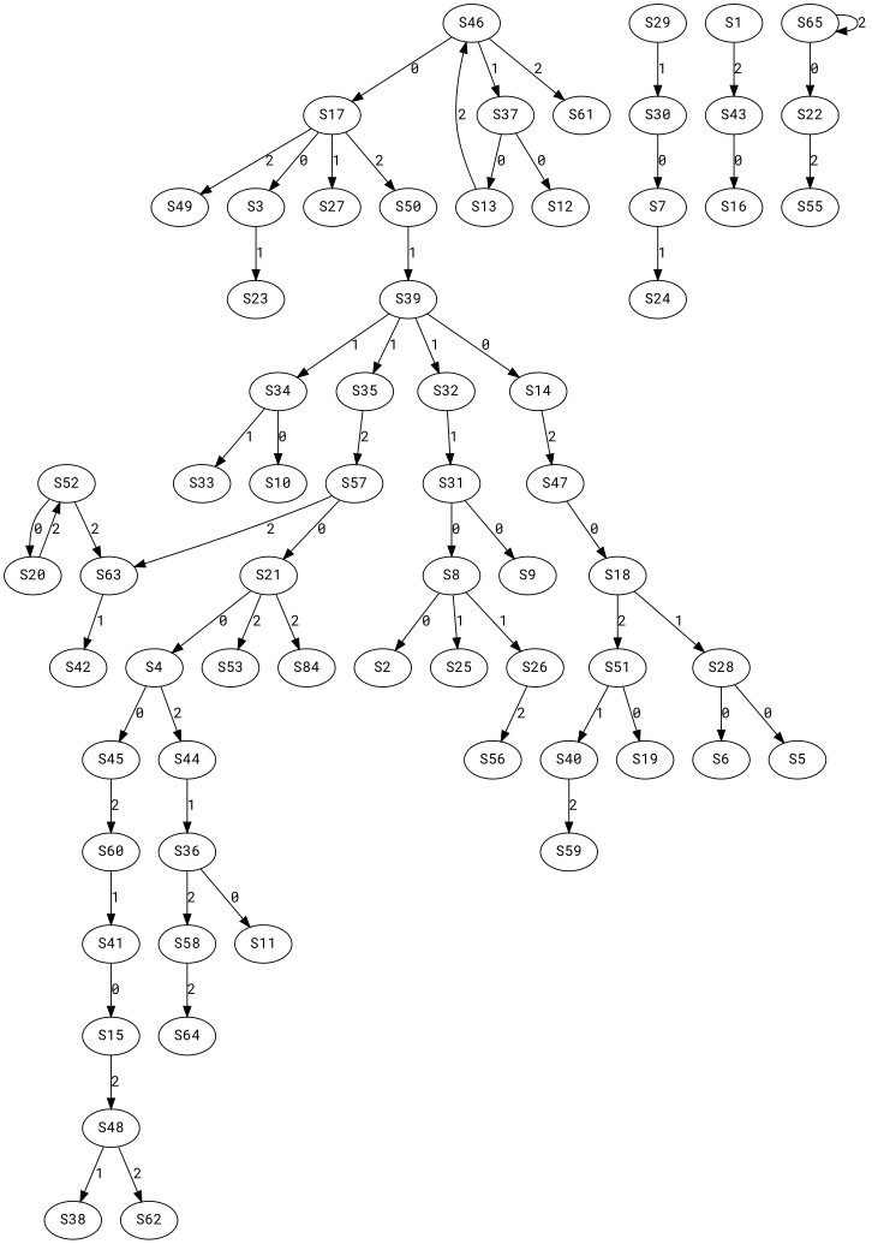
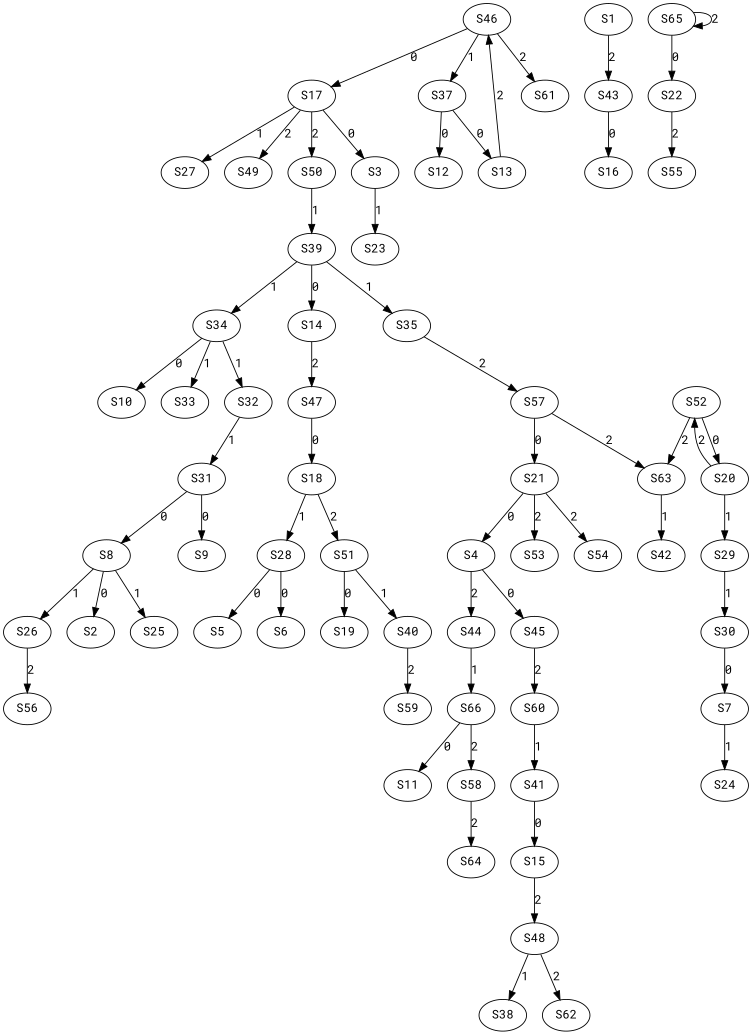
  strict digraph {
    fontname="Roboto Mono"
    node [fontname="Roboto Mono"]
    edge [fontname="Roboto Mono"]
    S8
    S2
    S25
    S26
    S56
    S17
    S3
    S27
    S50
    S49
    S23
    S39
    S21
    S4
    S53
-   S54 [label=S84]
+   S54
    S44
    S45
-   S36
+   S36 [label=S66]
    S60
    S28
    S5
    S6
    S30
    S7
    S24
    S31
    S9
    S34
    S10
    S32
    S33
    S11
    S58
    S64
    S37
    S12
    S13
    S46
    S61
    S14
    S35
    S47
    S57
    S18
    S41
    S15
    S48
    S38
    S62
    S43
    S16
    S51
    S19
    S40
    S59
    S52
    S20
    S63
    S29
    S42
    S65
    S22
    S55
    S1
    S8 -> S2 [label=0]
    S8 -> S25 [label=1]
    S8 -> S26 [label=1]
    S26 -> S56 [label=2]
    S17 -> S3 [label=0]
    S17 -> S27 [label=1]
    S17 -> S50 [label=2]
    S17 -> S49 [label=2]
    S3 -> S23 [label=1]
    S50 -> S39 [label=1]
    S39 -> S34 [label=1]
    S39 -> S14 [label=0]
    S39 -> S35 [label=1]
    S21 -> S4 [label=0]
    S21 -> S53 [label=2]
    S21 -> S54 [label=2]
    S4 -> S44 [label=2]
    S4 -> S45 [label=0]
    S44 -> S36 [label=1]
    S45 -> S60 [label=2]
    S36 -> S11 [label=0]
    S36 -> S58 [label=2]
    S60 -> S41 [label=1]
    S28 -> S5 [label=0]
    S28 -> S6 [label=0]
    S30 -> S7 [label=0]
    S7 -> S24 [label=1]
    S31 -> S8 [label=0]
    S31 -> S9 [label=0]
    S34 -> S10 [label=0]
-   S39 -> S32 [label=1]
+   S34 -> S32 [label=1]
    S34 -> S33 [label=1]
    S32 -> S31 [label=1]
    S58 -> S64 [label=2]
    S37 -> S12 [label=0]
    S37 -> S13 [label=0]
    S13 -> S46 [label=2]
    S46 -> S17 [label=0]
    S46 -> S37 [label=1]
    S46 -> S61 [label=2]
    S14 -> S47 [label=2]
    S35 -> S57 [label=2]
    S47 -> S18 [label=0]
    S57 -> S21 [label=0]
    S57 -> S63 [label=2]
    S18 -> S28 [label=1]
    S18 -> S51 [label=2]
    S41 -> S15 [label=0]
    S15 -> S48 [label=2]
    S48 -> S38 [label=1]
    S48 -> S62 [label=2]
    S43 -> S16 [label=0]
    S51 -> S19 [label=0]
    S51 -> S40 [label=1]
    S40 -> S59 [label=2]
    S52 -> S20 [label=0]
    S52 -> S63 [label=2]
    S20 -> S52 [label=2]
+   S20 -> S29 [label=1]
    S63 -> S42 [label=1]
    S29 -> S30 [label=1]
    S65 -> S65 [label=2]
    S65 -> S22 [label=0]
    S22 -> S55 [label=2]
    S1 -> S43 [label=2]
  }
